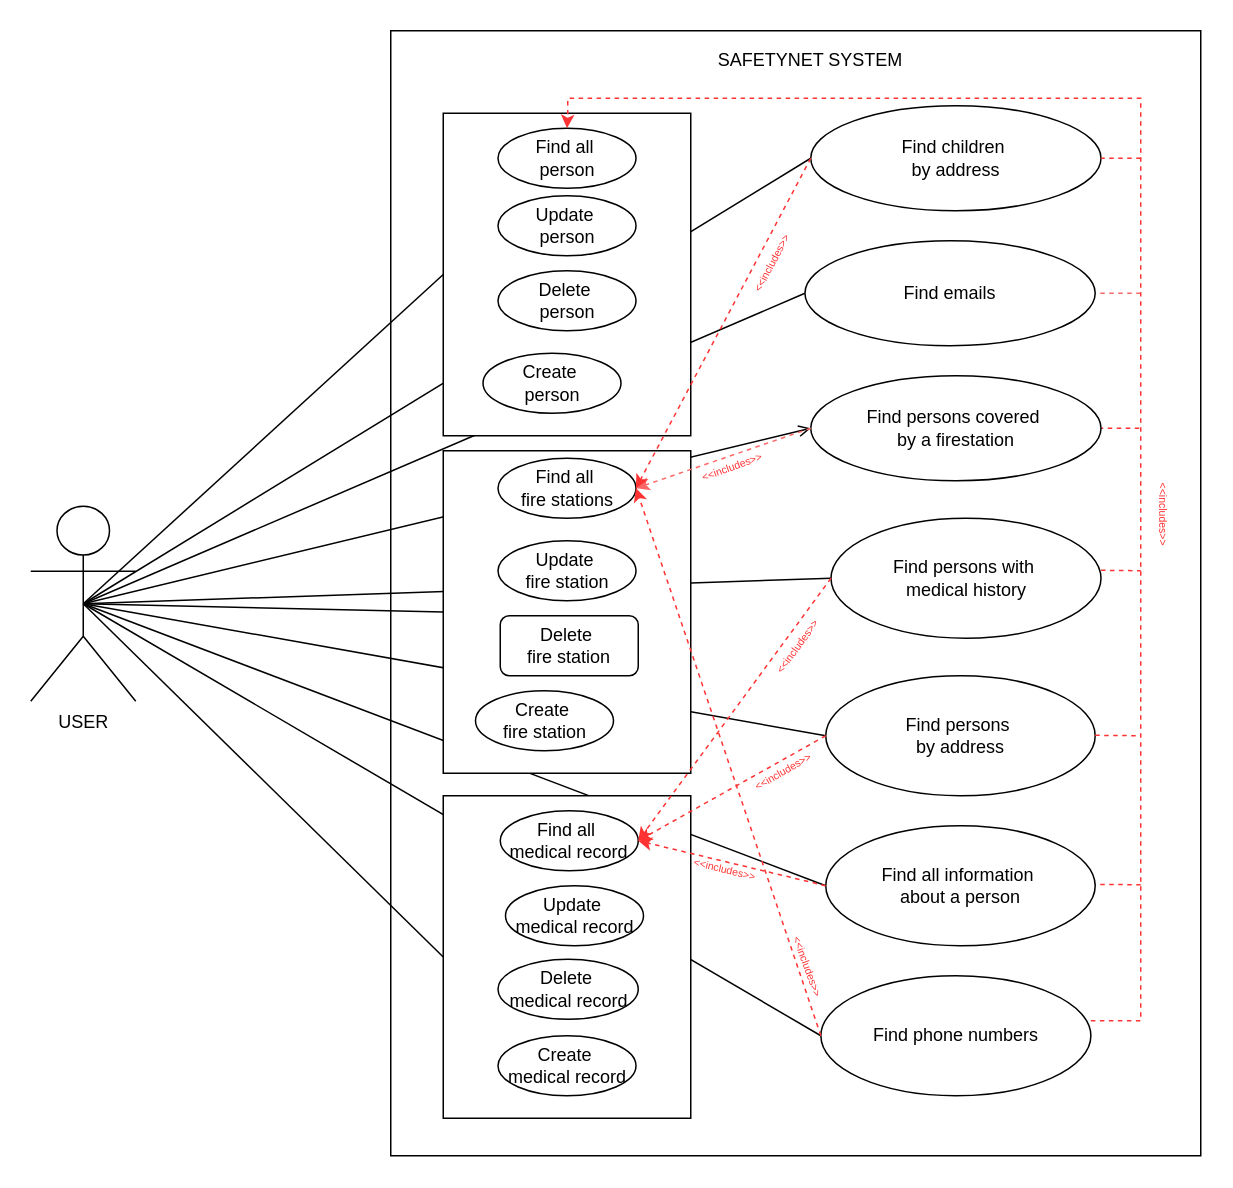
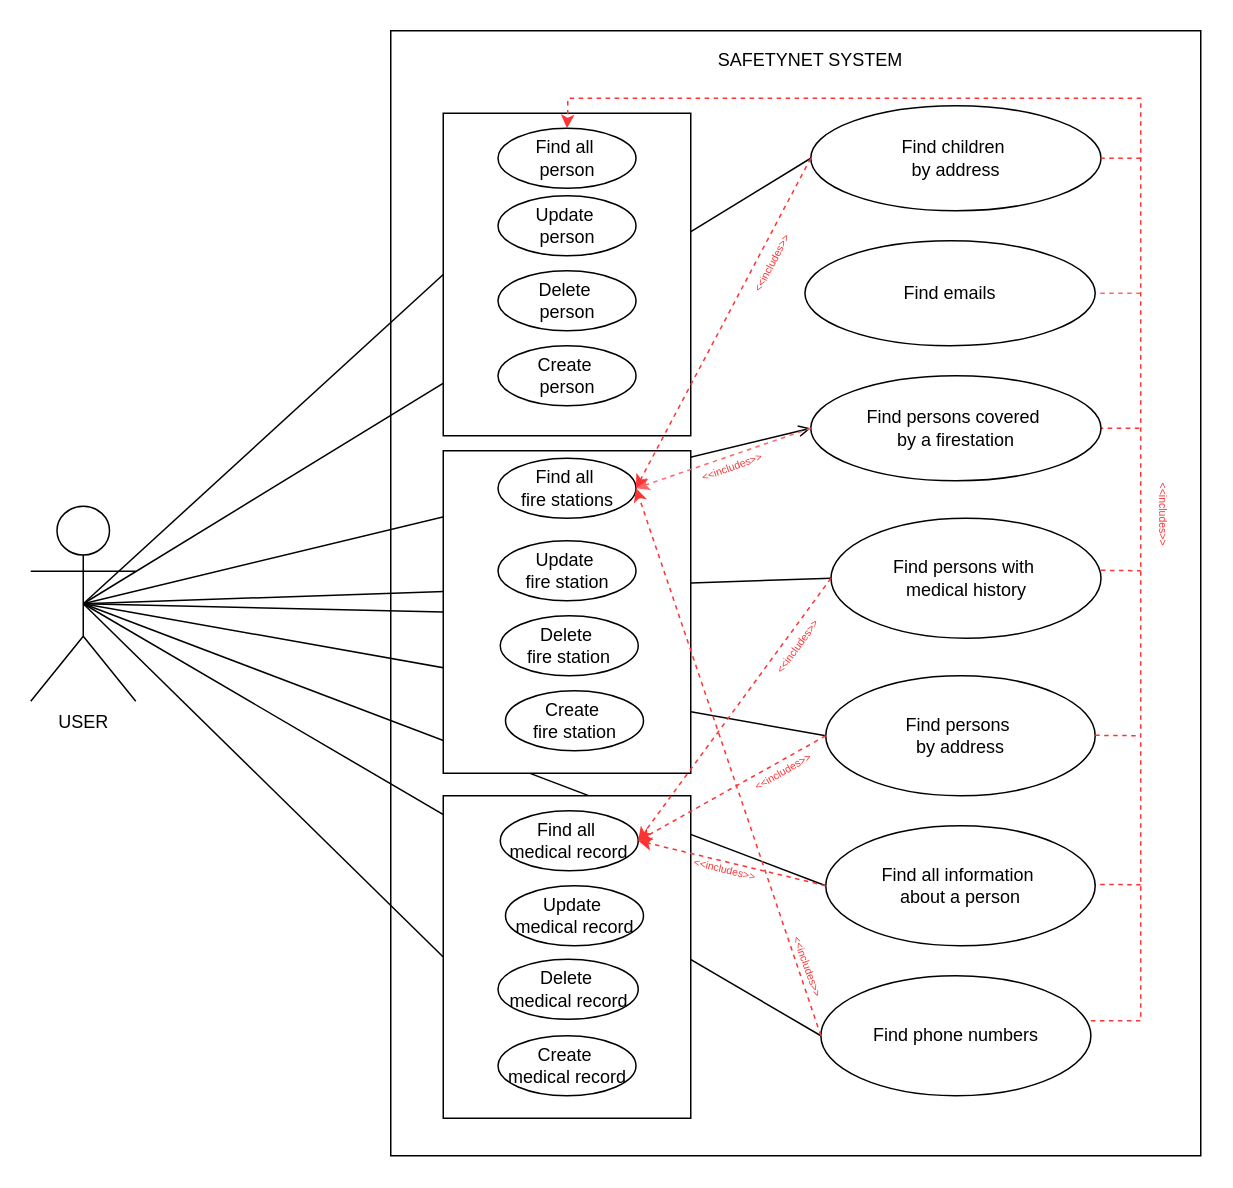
  <mxCell id="0" />
  <mxCell id="1" parent="0" />
  <mxCell id="2" value="" style="rounded=0;whiteSpace=wrap;html=1;" vertex="1" parent="1"><mxGeometry x="260" y="20" width="540" height="750" as="geometry" /></mxCell>
  <mxCell id="3" style="rounded=0;orthogonalLoop=1;jettySize=auto;html=1;exitX=0.5;exitY=0.5;exitDx=0;exitDy=0;exitPerimeter=0;entryX=0;entryY=0.5;entryDx=0;entryDy=0;endArrow=none;endFill=0;" edge="1" parent="1" source="13" target="25"><mxGeometry relative="1" as="geometry" /></mxCell>
  <mxCell id="4" style="rounded=0;orthogonalLoop=1;jettySize=auto;html=1;exitX=0.5;exitY=0.5;exitDx=0;exitDy=0;exitPerimeter=0;entryX=0;entryY=0.5;entryDx=0;entryDy=0;endArrow=none;endFill=0;" edge="1" parent="1" source="13" target="30"><mxGeometry relative="1" as="geometry" /></mxCell>
  <mxCell id="5" style="rounded=0;orthogonalLoop=1;jettySize=auto;html=1;exitX=0.5;exitY=0.5;exitDx=0;exitDy=0;exitPerimeter=0;entryX=0;entryY=0.5;entryDx=0;entryDy=0;endArrow=none;endFill=0;" edge="1" parent="1" source="13" target="35"><mxGeometry relative="1" as="geometry" /></mxCell>
  <mxCell id="6" style="rounded=0;orthogonalLoop=1;jettySize=auto;html=1;exitX=0.5;exitY=0.5;exitDx=0;exitDy=0;exitPerimeter=0;entryX=0;entryY=0.5;entryDx=0;entryDy=0;endArrow=none;endFill=0;" edge="1" parent="1" source="13" target="14"><mxGeometry relative="1" as="geometry" /></mxCell>
- <mxCell id="7" style="rounded=0;orthogonalLoop=1;jettySize=auto;html=1;exitX=0.5;exitY=0.5;exitDx=0;exitDy=0;exitPerimeter=0;entryX=0;entryY=0.5;entryDx=0;entryDy=0;endArrow=none;endFill=0;" edge="1" parent="1" source="13" target="16"><mxGeometry relative="1" as="geometry" /></mxCell>
  <mxCell id="8" style="rounded=0;orthogonalLoop=1;jettySize=auto;html=1;exitX=0.5;exitY=0.5;exitDx=0;exitDy=0;exitPerimeter=0;entryX=0;entryY=0.5;entryDx=0;entryDy=0;endArrow=open;endFill=0;" edge="1" parent="1" source="13" target="18"><mxGeometry relative="1" as="geometry" /></mxCell>
  <mxCell id="9" style="rounded=0;orthogonalLoop=1;jettySize=auto;html=1;exitX=0.5;exitY=0.5;exitDx=0;exitDy=0;exitPerimeter=0;entryX=0;entryY=0.5;entryDx=0;entryDy=0;endArrow=none;endFill=0;" edge="1" parent="1" source="13" target="19"><mxGeometry relative="1" as="geometry" /></mxCell>
  <mxCell id="10" style="rounded=0;orthogonalLoop=1;jettySize=auto;html=1;exitX=0.5;exitY=0.5;exitDx=0;exitDy=0;exitPerimeter=0;entryX=0;entryY=0.5;entryDx=0;entryDy=0;endArrow=none;endFill=0;" edge="1" parent="1" source="13" target="23"><mxGeometry relative="1" as="geometry" /></mxCell>
  <mxCell id="11" style="rounded=0;orthogonalLoop=1;jettySize=auto;html=1;exitX=0.5;exitY=0.5;exitDx=0;exitDy=0;exitPerimeter=0;entryX=0;entryY=0.5;entryDx=0;entryDy=0;endArrow=none;endFill=0;" edge="1" parent="1" source="13" target="21"><mxGeometry relative="1" as="geometry" /></mxCell>
  <mxCell id="12" style="rounded=0;orthogonalLoop=1;jettySize=auto;html=1;exitX=0.5;exitY=0.5;exitDx=0;exitDy=0;exitPerimeter=0;entryX=0;entryY=0.5;entryDx=0;entryDy=0;endArrow=none;endFill=0;" edge="1" parent="1" source="13" target="22"><mxGeometry relative="1" as="geometry" /></mxCell>
  <mxCell id="13" value="USER" style="shape=umlActor;verticalLabelPosition=bottom;verticalAlign=top;html=1;outlineConnect=0;" vertex="1" parent="1"><mxGeometry x="20" y="337" width="70" height="130" as="geometry" /></mxCell>
  <mxCell id="14" value="Find children&amp;nbsp;&lt;div&gt;by address&lt;/div&gt;" style="ellipse;whiteSpace=wrap;html=1;" vertex="1" parent="1"><mxGeometry x="540" y="70" width="193.5" height="70" as="geometry" /></mxCell>
  <mxCell id="15" style="edgeStyle=orthogonalEdgeStyle;rounded=0;orthogonalLoop=1;jettySize=auto;html=1;strokeColor=#FF6666;endArrow=none;endFill=0;dashed=1;" edge="1" parent="1"><mxGeometry relative="1" as="geometry"><mxPoint x="729.63" y="194.74" as="targetPoint" /><mxPoint x="760" y="195" as="sourcePoint" /></mxGeometry></mxCell>
  <mxCell id="16" value="Find emails" style="ellipse;whiteSpace=wrap;html=1;" vertex="1" parent="1"><mxGeometry x="536.13" y="160" width="193.5" height="70" as="geometry" /></mxCell>
  <mxCell id="17" style="edgeStyle=orthogonalEdgeStyle;rounded=0;orthogonalLoop=1;jettySize=auto;html=1;endArrow=none;endFill=0;dashed=1;strokeColor=#FF3333;" edge="1" parent="1"><mxGeometry relative="1" as="geometry"><mxPoint x="733.5" y="284.85" as="targetPoint" /><mxPoint x="759" y="285" as="sourcePoint" /></mxGeometry></mxCell>
  <mxCell id="18" value="Find persons covered&amp;nbsp;&lt;div&gt;by a firestation&lt;/div&gt;" style="ellipse;whiteSpace=wrap;html=1;" vertex="1" parent="1"><mxGeometry x="540" y="250" width="193.5" height="70" as="geometry" /></mxCell>
  <mxCell id="19" value="Find persons with&amp;nbsp;&lt;div&gt;medical history&lt;/div&gt;" style="ellipse;whiteSpace=wrap;html=1;" vertex="1" parent="1"><mxGeometry x="553.5" y="345" width="180" height="80" as="geometry" /></mxCell>
  <mxCell id="20" style="rounded=0;orthogonalLoop=1;jettySize=auto;html=1;endArrow=none;endFill=0;dashed=1;strokeColor=#FF3333;entryX=0.998;entryY=0.489;entryDx=0;entryDy=0;entryPerimeter=0;" edge="1" parent="1" target="21"><mxGeometry relative="1" as="geometry"><mxPoint x="700" y="589.31" as="targetPoint" /><mxPoint x="760" y="589.31" as="sourcePoint" /></mxGeometry></mxCell>
  <mxCell id="21" value="Find all information&amp;nbsp;&lt;div&gt;about a person&lt;/div&gt;" style="ellipse;whiteSpace=wrap;html=1;" vertex="1" parent="1"><mxGeometry x="550" y="550" width="179.63" height="80" as="geometry" /></mxCell>
  <mxCell id="22" value="Find phone numbers" style="ellipse;whiteSpace=wrap;html=1;" vertex="1" parent="1"><mxGeometry x="546.75" y="650" width="180" height="80" as="geometry" /></mxCell>
  <mxCell id="23" value="Find persons&amp;nbsp;&lt;div&gt;by address&lt;/div&gt;" style="ellipse;whiteSpace=wrap;html=1;" vertex="1" parent="1"><mxGeometry x="550" y="450" width="179.63" height="80" as="geometry" /></mxCell>
  <mxCell id="24" value="SAFETYNET SYSTEM" style="text;html=1;align=center;verticalAlign=middle;whiteSpace=wrap;rounded=0;" vertex="1" parent="1"><mxGeometry x="460" y="30" width="160" height="20" as="geometry" /></mxCell>
  <mxCell id="25" value="" style="rounded=0;whiteSpace=wrap;html=1;" vertex="1" parent="1"><mxGeometry x="295" y="75" width="165" height="215" as="geometry" /></mxCell>
- <mxCell id="26" value="Create&amp;nbsp;&lt;div&gt;person&lt;/div&gt;" style="ellipse;whiteSpace=wrap;html=1;" vertex="1" parent="1"><mxGeometry x="321.5" y="235" width="92" height="40" as="geometry" /></mxCell>
+ <mxCell id="26" value="Create&amp;nbsp;&lt;div&gt;person&lt;/div&gt;" style="ellipse;whiteSpace=wrap;html=1;" vertex="1" parent="1"><mxGeometry x="331.5" y="230" width="92" height="40" as="geometry" /></mxCell>
  <mxCell id="27" value="Update&amp;nbsp;&lt;div&gt;person&lt;/div&gt;" style="ellipse;whiteSpace=wrap;html=1;" vertex="1" parent="1"><mxGeometry x="331.5" y="130" width="92" height="40" as="geometry" /></mxCell>
  <mxCell id="28" value="Delete&amp;nbsp;&lt;div&gt;person&lt;/div&gt;" style="ellipse;whiteSpace=wrap;html=1;" vertex="1" parent="1"><mxGeometry x="331.5" y="180" width="92" height="40" as="geometry" /></mxCell>
  <mxCell id="29" value="Find all&amp;nbsp;&lt;div&gt;person&lt;/div&gt;" style="ellipse;whiteSpace=wrap;html=1;" vertex="1" parent="1"><mxGeometry x="331.5" y="85" width="92" height="40" as="geometry" /></mxCell>
  <mxCell id="30" value="" style="rounded=0;whiteSpace=wrap;html=1;" vertex="1" parent="1"><mxGeometry x="295" y="300" width="165" height="215" as="geometry" /></mxCell>
- <mxCell id="31" value="Create&amp;nbsp;&lt;div&gt;fire station&lt;/div&gt;" style="ellipse;whiteSpace=wrap;html=1;" vertex="1" parent="1"><mxGeometry x="316.5" y="460" width="92" height="40" as="geometry" /></mxCell>
+ <mxCell id="31" value="Create&amp;nbsp;&lt;div&gt;fire station&lt;/div&gt;" style="ellipse;whiteSpace=wrap;html=1;" vertex="1" parent="1"><mxGeometry x="336.5" y="460" width="92" height="40" as="geometry" /></mxCell>
  <mxCell id="32" value="Update&amp;nbsp;&lt;div&gt;fire station&lt;/div&gt;" style="ellipse;whiteSpace=wrap;html=1;" vertex="1" parent="1"><mxGeometry x="331.5" y="360" width="92" height="40" as="geometry" /></mxCell>
- <mxCell id="33" value="Delete&amp;nbsp;&lt;div&gt;fire station&lt;/div&gt;" style="whiteSpace=wrap;html=1;rounded=1;" vertex="1" parent="1"><mxGeometry x="333" y="410" width="92" height="40" as="geometry" /></mxCell>
+ <mxCell id="33" value="Delete&amp;nbsp;&lt;div&gt;fire station&lt;/div&gt;" style="ellipse;whiteSpace=wrap;html=1;" vertex="1" parent="1"><mxGeometry x="333" y="410" width="92" height="40" as="geometry" /></mxCell>
  <mxCell id="34" value="Find all&amp;nbsp;&lt;div&gt;fire stations&lt;/div&gt;" style="ellipse;whiteSpace=wrap;html=1;" vertex="1" parent="1"><mxGeometry x="331.5" y="305" width="92" height="40" as="geometry" /></mxCell>
  <mxCell id="35" value="" style="rounded=0;whiteSpace=wrap;html=1;" vertex="1" parent="1"><mxGeometry x="295" y="530" width="165" height="215" as="geometry" /></mxCell>
  <mxCell id="36" value="Create&amp;nbsp;&lt;div&gt;medical record&lt;/div&gt;" style="ellipse;whiteSpace=wrap;html=1;" vertex="1" parent="1"><mxGeometry x="331.5" y="690" width="92" height="40" as="geometry" /></mxCell>
  <mxCell id="37" value="Update&amp;nbsp;&lt;div&gt;medical record&lt;/div&gt;" style="ellipse;whiteSpace=wrap;html=1;" vertex="1" parent="1"><mxGeometry x="336.5" y="590" width="92" height="40" as="geometry" /></mxCell>
  <mxCell id="38" value="Delete&amp;nbsp;&lt;div&gt;medical record&lt;/div&gt;" style="ellipse;whiteSpace=wrap;html=1;" vertex="1" parent="1"><mxGeometry x="331.5" y="639" width="93.5" height="40" as="geometry" /></mxCell>
  <mxCell id="39" value="Find all&amp;nbsp;&lt;div&gt;medical record&lt;/div&gt;" style="ellipse;whiteSpace=wrap;html=1;" vertex="1" parent="1"><mxGeometry x="333" y="540" width="92" height="40" as="geometry" /></mxCell>
  <mxCell id="40" style="rounded=0;orthogonalLoop=1;jettySize=auto;html=1;entryX=0.5;entryY=0;entryDx=0;entryDy=0;strokeColor=#FF3333;endArrow=classic;endFill=1;edgeStyle=orthogonalEdgeStyle;dashed=1;exitX=1;exitY=0.5;exitDx=0;exitDy=0;" edge="1" parent="1" target="29"><mxGeometry relative="1" as="geometry"><mxPoint x="726.75" y="680" as="sourcePoint" /><mxPoint x="377.5" y="75" as="targetPoint" /><Array as="points"><mxPoint x="760" y="680" /><mxPoint x="760" y="65" /><mxPoint x="378" y="65" /><mxPoint x="378" y="75" /><mxPoint x="378" y="75" /></Array></mxGeometry></mxCell>
  <mxCell id="41" style="rounded=0;orthogonalLoop=1;jettySize=auto;html=1;entryX=0.5;entryY=1;entryDx=0;entryDy=0;endArrow=none;endFill=0;strokeColor=#FF3333;dashed=1;" edge="1" parent="1"><mxGeometry relative="1" as="geometry"><mxPoint x="760" y="105" as="sourcePoint" /><mxPoint x="733.5" y="105" as="targetPoint" /></mxGeometry></mxCell>
  <mxCell id="42" value="" style="endArrow=none;dashed=1;html=1;rounded=0;strokeColor=#FF3333;" edge="1" parent="1"><mxGeometry width="50" height="50" relative="1" as="geometry"><mxPoint x="729.63" y="489.71" as="sourcePoint" /><mxPoint x="760" y="490" as="targetPoint" /></mxGeometry></mxCell>
  <mxCell id="43" value="&lt;font style=&quot;font-size: 7px;&quot; color=&quot;#ff3333&quot;&gt;&amp;lt;&amp;lt;includes&amp;gt;&amp;gt;&lt;/font&gt;" style="text;html=1;align=center;verticalAlign=middle;whiteSpace=wrap;rounded=0;rotation=-54;" vertex="1" parent="1"><mxGeometry x="507" y="425" width="46.5" height="10" as="geometry" /></mxCell>
  <mxCell id="44" value="&lt;font style=&quot;font-size: 7px;&quot; color=&quot;#ff3333&quot;&gt;&amp;lt;&amp;lt;includes&amp;gt;&amp;gt;&lt;/font&gt;" style="text;html=1;align=center;verticalAlign=middle;whiteSpace=wrap;rounded=0;rotation=-30;" vertex="1" parent="1"><mxGeometry x="491" y="508" width="60" height="9" as="geometry" /></mxCell>
  <mxCell id="45" value="&lt;font style=&quot;font-size: 7px;&quot; color=&quot;#ff3333&quot;&gt;&amp;lt;&amp;lt;includes&amp;gt;&amp;gt;&lt;/font&gt;" style="text;html=1;align=center;verticalAlign=middle;whiteSpace=wrap;rounded=0;rotation=14;" vertex="1" parent="1"><mxGeometry x="458" y="570" width="51" height="15" as="geometry" /></mxCell>
  <mxCell id="46" style="rounded=0;orthogonalLoop=1;jettySize=auto;html=1;entryX=1;entryY=0.5;entryDx=0;entryDy=0;dashed=1;endArrow=classic;endFill=1;strokeColor=#FF3333;exitX=0;exitY=0.5;exitDx=0;exitDy=0;" edge="1" parent="1" source="23" target="39"><mxGeometry relative="1" as="geometry" /></mxCell>
  <mxCell id="47" style="rounded=0;orthogonalLoop=1;jettySize=auto;html=1;entryX=1;entryY=0.5;entryDx=0;entryDy=0;dashed=1;endArrow=classic;endFill=1;strokeColor=#FF3333;exitX=0;exitY=0.5;exitDx=0;exitDy=0;" edge="1" parent="1" source="19" target="39"><mxGeometry relative="1" as="geometry" /></mxCell>
  <mxCell id="48" style="rounded=0;orthogonalLoop=1;jettySize=auto;html=1;entryX=1;entryY=0.5;entryDx=0;entryDy=0;dashed=1;endArrow=classic;endFill=1;strokeColor=#FF3333;exitX=0;exitY=0.5;exitDx=0;exitDy=0;" edge="1" parent="1" source="21" target="39"><mxGeometry relative="1" as="geometry" /></mxCell>
  <mxCell id="49" style="rounded=0;orthogonalLoop=1;jettySize=auto;html=1;entryX=1;entryY=0.5;entryDx=0;entryDy=0;dashed=1;endArrow=classic;endFill=1;strokeColor=#FF6666;exitX=0;exitY=0.5;exitDx=0;exitDy=0;" edge="1" parent="1" source="18" target="34"><mxGeometry relative="1" as="geometry" /></mxCell>
  <mxCell id="50" value="&lt;font style=&quot;font-size: 7px;&quot; color=&quot;#ff3333&quot;&gt;&amp;lt;&amp;lt;includes&amp;gt;&amp;gt;&lt;/font&gt;" style="text;html=1;align=center;verticalAlign=middle;whiteSpace=wrap;rounded=0;rotation=-20;" vertex="1" parent="1"><mxGeometry x="463.5" y="305" width="46.5" height="10" as="geometry" /></mxCell>
  <mxCell id="51" style="rounded=0;orthogonalLoop=1;jettySize=auto;html=1;entryX=1;entryY=0.5;entryDx=0;entryDy=0;endArrow=classic;endFill=1;dashed=1;strokeColor=#FF3333;exitX=0;exitY=0.5;exitDx=0;exitDy=0;" edge="1" parent="1" source="14" target="34"><mxGeometry relative="1" as="geometry" /></mxCell>
  <mxCell id="52" value="" style="endArrow=none;dashed=1;html=1;rounded=0;strokeColor=#FF3333;" edge="1" parent="1"><mxGeometry width="50" height="50" relative="1" as="geometry"><mxPoint x="733.5" y="379.71" as="sourcePoint" /><mxPoint x="760" y="380" as="targetPoint" /></mxGeometry></mxCell>
  <mxCell id="53" style="rounded=0;orthogonalLoop=1;jettySize=auto;html=1;entryX=1;entryY=0.5;entryDx=0;entryDy=0;dashed=1;endArrow=classic;endFill=1;strokeColor=#FF3333;exitX=0;exitY=0.5;exitDx=0;exitDy=0;" edge="1" parent="1" source="22" target="34"><mxGeometry relative="1" as="geometry" /></mxCell>
  <mxCell id="54" value="&lt;font style=&quot;font-size: 7px;&quot; color=&quot;#ff3333&quot;&gt;&amp;lt;&amp;lt;includes&amp;gt;&amp;gt;&lt;/font&gt;" style="text;html=1;align=center;verticalAlign=middle;whiteSpace=wrap;rounded=0;rotation=70;" vertex="1" parent="1"><mxGeometry x="510" y="639" width="60" height="9" as="geometry" /></mxCell>
  <mxCell id="55" value="&lt;font style=&quot;font-size: 7px;&quot; color=&quot;#ff3333&quot;&gt;&amp;lt;&amp;lt;includes&amp;gt;&amp;gt;&lt;/font&gt;" style="text;html=1;align=center;verticalAlign=middle;whiteSpace=wrap;rounded=0;rotation=-62;" vertex="1" parent="1"><mxGeometry x="489.63" y="170" width="46.5" height="10" as="geometry" /></mxCell>
  <mxCell id="56" value="&lt;font style=&quot;font-size: 7px;&quot; color=&quot;#ff3333&quot;&gt;&amp;lt;&amp;lt;includes&amp;gt;&amp;gt;&lt;/font&gt;" style="text;html=1;align=center;verticalAlign=middle;whiteSpace=wrap;rounded=0;rotation=90;" vertex="1" parent="1"><mxGeometry x="753.5" y="337" width="46.5" height="10" as="geometry" /></mxCell>
